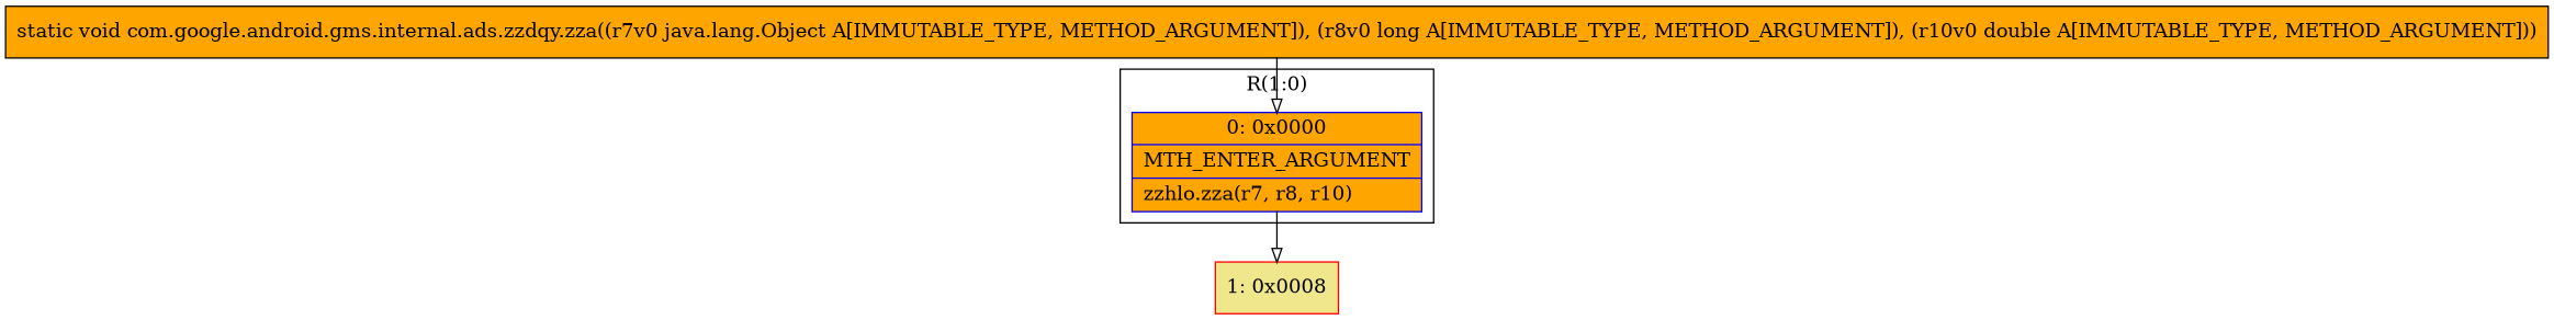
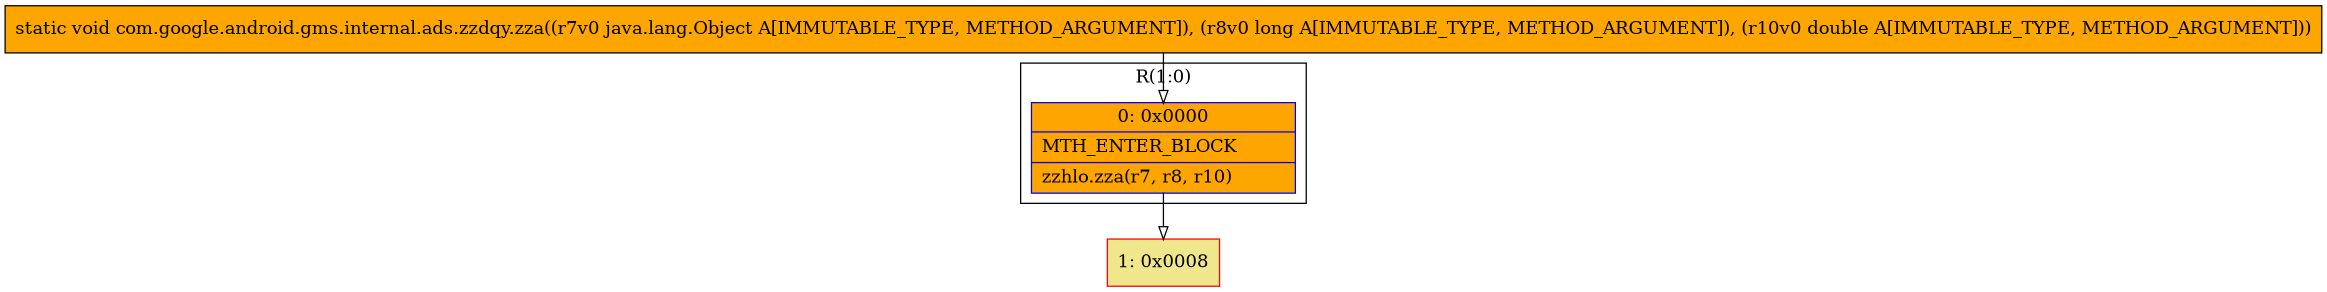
  digraph {
    node [shape=record style=filled fillcolor=orange]
    edge [arrowhead=onormal]
-   n1 [color=blue label="{0\:\ 0x0000|MTH_ENTER_ARGUMENT\l|zzhlo.zza(r7, r8, r10)\l}"]
+   n1 [color=blue label="{0\:\ 0x0000|MTH_ENTER_BLOCK\l|zzhlo.zza(r7, r8, r10)\l}"]
    n2 [color=red label="{1\:\ 0x0008}" fillcolor=khaki]
    n3 [label="{static void com.google.android.gms.internal.ads.zzdqy.zza((r7v0 java.lang.Object A[IMMUTABLE_TYPE, METHOD_ARGUMENT]), (r8v0 long A[IMMUTABLE_TYPE, METHOD_ARGUMENT]), (r10v0 double A[IMMUTABLE_TYPE, METHOD_ARGUMENT])) }"]
    subgraph cluster_1 {
      label="R(1:0)"
      n1
    }
    n1 -> n2
    n3 -> n1
  }
